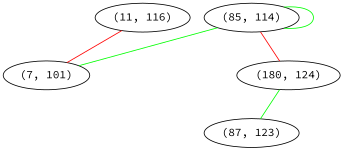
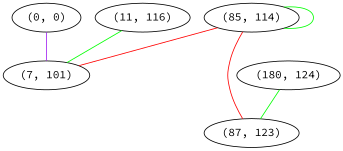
  graph {
    fontname="Source Code Pro"
    node [fontname="Source Code Pro"]
    edge [color=green fontname="Source Code Pro" weight=1]
+   "(0, 0)"
    "(7, 101)"
    n3 [label="(85, 114)"]
    "(87, 123)"
    "(180, 124)"
    "(11, 116)"
-   n3 -- "(7, 101)" [weight=2]
+   "(0, 0)" -- "(7, 101)" [color=purple weight=4]
+   n3 -- "(7, 101)" [color=red weight=2]
    n3 -- n3 [weight=2]
-   n3 -- "(180, 124)" [color=red]
+   n3 -- "(87, 123)" [color=red]
    "(180, 124)" -- "(87, 123)"
-   "(11, 116)" -- "(7, 101)" [color=red]
+   "(11, 116)" -- "(7, 101)"
  }
